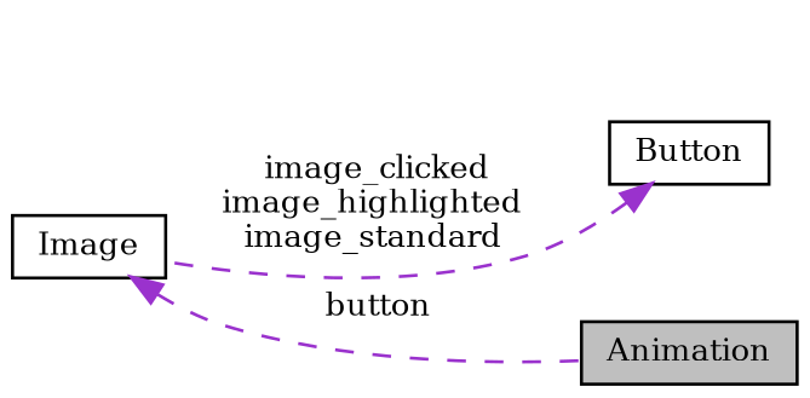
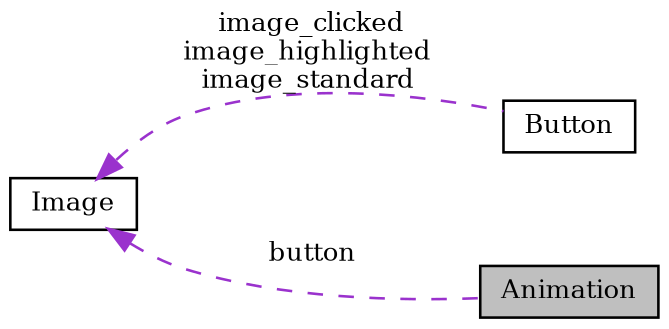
  digraph {
    fontname="DejaVu Serif"
    rankdir=LR
    node [color=black fillcolor=white fontname="DejaVu Serif" fontsize=10 shape=record style=filled]
    edge [color=darkorchid3 dir=back fontname="DejaVu Serif" fontsize=10 labelfontname=Helvetica labelfontsize=10 style=dashed]
    n1 [fillcolor=grey75 fontcolor=black height=0.2 label=Animation width=0.4]
    n2 [height=0.2 label=Button width=0.4]
    n3 [height=0.2 label=Image width=0.4]
    n3 -> n1 [label=" button"]
-   n2 -> n3 [label=" image_clicked\nimage_highlighted\nimage_standard"]
+   n3 -> n2 [label=" image_clicked\nimage_highlighted\nimage_standard"]
  }
